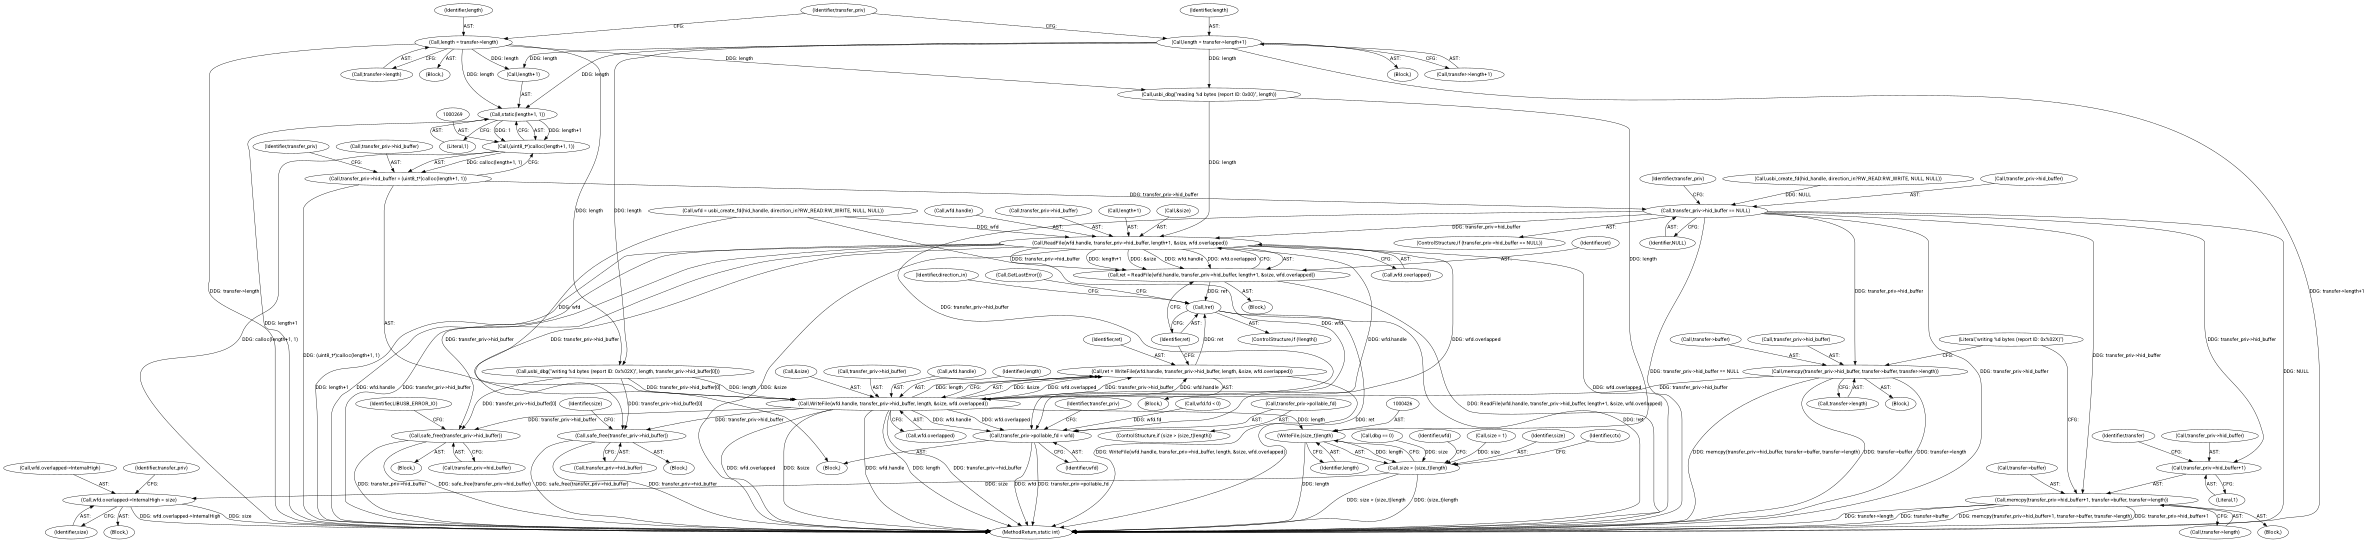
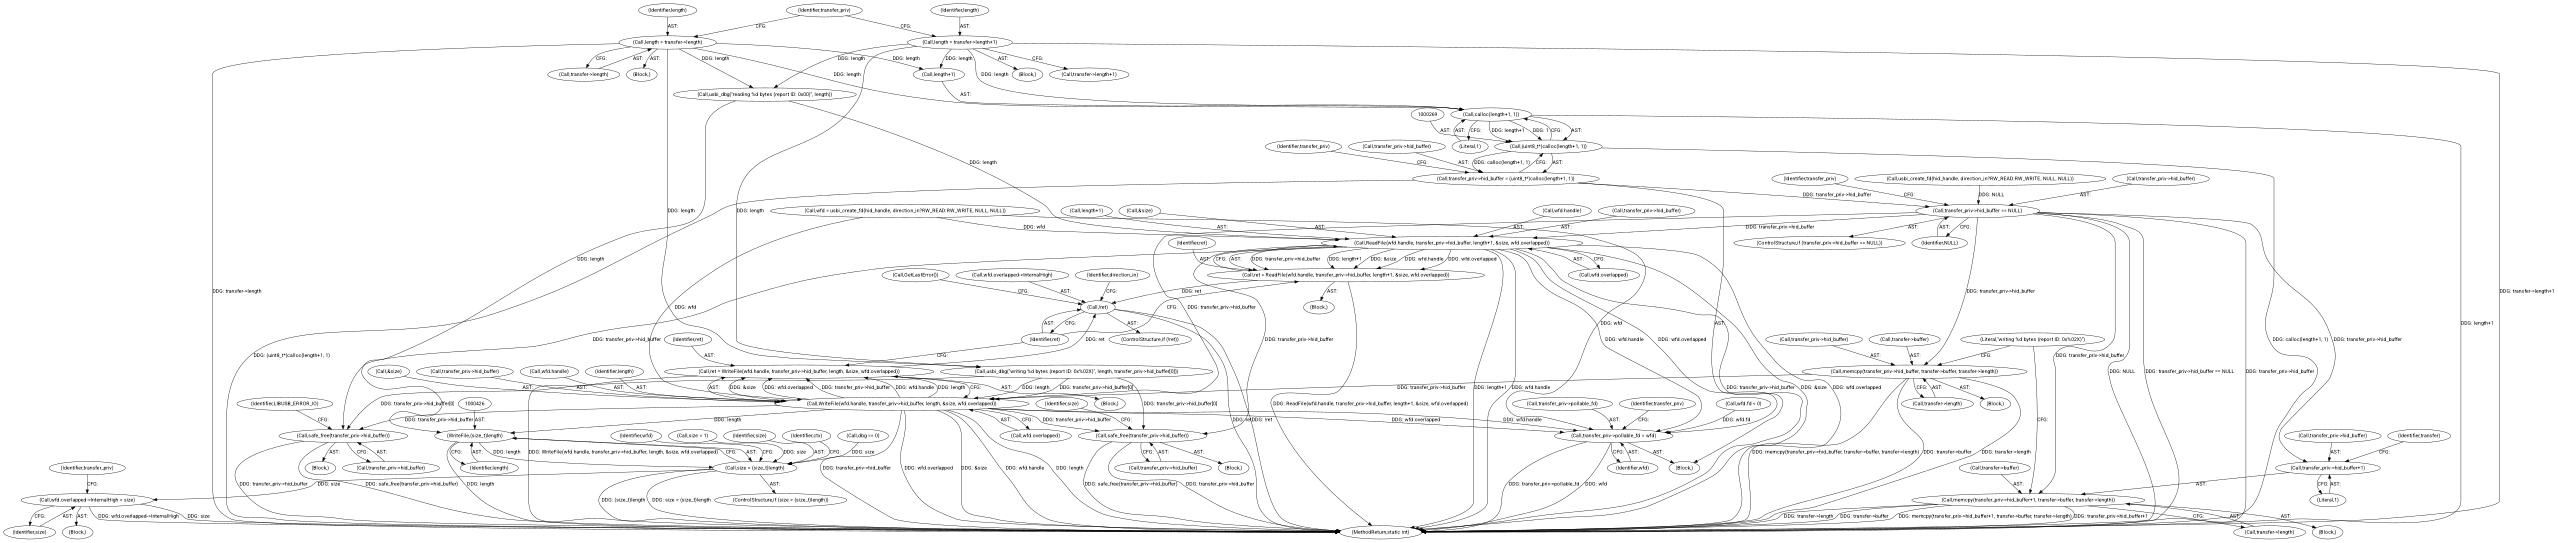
  digraph {
    fontname=Roboto
    node [fontname=Roboto]
    edge [fontname=Roboto]
-   n1 [label="(Call,static(length+1, 1))"]
+   n1 [label="(Call,calloc(length+1, 1))"]
    n2 [label="(Call,(uint8_t*)calloc(length+1, 1))"]
    n3 [label="(MethodReturn,static int)"]
    n4 [label="(Literal,1)"]
    n5 [label="(Call,transfer_priv->hid_buffer = (uint8_t*)calloc(length+1, 1))"]
    n6 [label="(Call,length = transfer->length)"]
    n7 [label="(Call,transfer->length)"]
    n8 [label="(Call,usbi_dbg(\"reading %d bytes (report ID: 0x00)\", length))"]
    n9 [label="(Block,)"]
    n10 [label="(Call,usbi_dbg(\"writing %d bytes (report ID: 0x%02X)\", length, transfer_priv->hid_buffer[0]))"]
    n11 [label="(Call,length+1)"]
    n12 [label="(Call,ReadFile(wfd.handle, transfer_priv->hid_buffer, length+1, &size, wfd.overlapped))"]
    n13 [label="(WriteFile,(size_t)length)"]
    n14 [label="(Call,WriteFile(wfd.handle, transfer_priv->hid_buffer, length, &size, wfd.overlapped))"]
    n15 [label="(Call,safe_free(transfer_priv->hid_buffer))"]
    n16 [label="(Call,safe_free(transfer_priv->hid_buffer))"]
    n17 [label="(Call,length = transfer->length+1)"]
    n18 [label="(Block,)"]
    n19 [label="(Call,transfer->length+1)"]
    n20 [label="(Call,transfer_priv->hid_buffer == NULL)"]
    n21 [label="(Block,)"]
    n22 [label="(Call,memcpy(transfer_priv->hid_buffer+1, transfer->buffer, transfer->length))"]
    n23 [label="(Call,transfer_priv->hid_buffer+1)"]
    n24 [label="(Call,memcpy(transfer_priv->hid_buffer, transfer->buffer, transfer->length))"]
    n25 [label="(Identifier,NULL)"]
    n26 [label="(ControlStructure,if (transfer_priv->hid_buffer == NULL))"]
    n27 [label="(Call,ret = ReadFile(wfd.handle, transfer_priv->hid_buffer, length+1, &size, wfd.overlapped))"]
    n28 [label="(Call,transfer_priv->pollable_fd = wfd)"]
    n29 [label="(Call,wfd.overlapped)"]
    n30 [label="(Call,transfer->length)"]
    n31 [label="(Block,)"]
    n32 [label="(Literal,1)"]
    n33 [label="(Call,transfer->length)"]
    n34 [label="(Block,)"]
    n35 [label="(Call,ret = WriteFile(wfd.handle, transfer_priv->hid_buffer, length, &size, wfd.overlapped))"]
    n36 [label="(Call,wfd.overlapped)"]
    n37 [label="(Call,!ret)"]
    n38 [label="(Block,)"]
    n39 [label="(Call,transfer_priv->hid_buffer)"]
    n40 [label="(Block,)"]
    n41 [label="(Block,)"]
    n42 [label="(Call,transfer_priv->hid_buffer)"]
    n43 [label="(Identifier,wfd)"]
-   n44 [label="(ControlStructure,if (!length))"]
+   n44 [label="(ControlStructure,if (!ret))"]
    n45 [label="(Identifier,ret)"]
    n46 [label="(Block,)"]
    n47 [label="(Call,size > (size_t)length)"]
    n48 [label="(Identifier,length)"]
    n49 [label="(Call,wfd.overlapped->InternalHigh = size)"]
    n50 [label="(ControlStructure,if (size > (size_t)length))"]
    n51 [label="(Identifier,size)"]
    n52 [label="(Block,)"]
    n53 [label="(Call,transfer->buffer)"]
    n54 [label="(Call,GetLastError())"]
    n55 [label="(Call,size = 1)"]
    n56 [label="(Call,transfer_priv->hid_buffer)"]
    n57 [label="(Call,&size)"]
    n58 [label="(Identifier,transfer_priv)"]
    n59 [label="(Identifier,transfer_priv)"]
    n60 [label="(Identifier,size)"]
    n61 [label="(Identifier,transfer_priv)"]
    n62 [label="(Call,transfer_priv->hid_buffer)"]
    n63 [label="(Call,length+1)"]
    n64 [label="(Literal,\"writing %d bytes (report ID: 0x%02X)\")"]
    n65 [label="(Identifier,LIBUSB_ERROR_IO)"]
    n66 [label="(Identifier,length)"]
    n67 [label="(Call,wfd.overlapped->InternalHigh)"]
    n68 [label="(Call,&size)"]
    n69 [label="(Identifier,ctx)"]
    n70 [label="(Identifier,transfer_priv)"]
    n71 [label="(Call,transfer_priv->hid_buffer)"]
    n72 [label="(Call,wfd = usbi_create_fd(hid_handle, direction_in?RW_READ:RW_WRITE, NULL, NULL))"]
    n73 [label="(Call,transfer_priv->hid_buffer)"]
    n74 [label="(Call,transfer_priv->hid_buffer)"]
    n75 [label="(Identifier,transfer)"]
    n76 [label="(Call,wfd.handle)"]
    n77 [label="(Identifier,ret)"]
    n78 [label="(Call,wfd.fd < 0)"]
    n79 [label="(Call,dbg == 0)"]
    n80 [label="(Identifier,ret)"]
    n81 [label="(Identifier,direction_in)"]
    n82 [label="(Identifier,length)"]
    n83 [label="(Call,transfer_priv->pollable_fd)"]
    n84 [label="(Call,transfer->buffer)"]
    n85 [label="(Identifier,wfd)"]
    n86 [label="(Identifier,transfer_priv)"]
    n87 [label="(Identifier,size)"]
    n88 [label="(Call,wfd.handle)"]
    n89 [label="(Identifier,length)"]
    n90 [label="(Call,usbi_create_fd(hid_handle, direction_in?RW_READ:RW_WRITE, NULL, NULL))"]
    n91 [label="(Call,transfer_priv->hid_buffer)"]
    1000269
    1000426
    n1 -> n2 [label="AST: "]
    n1 -> n2 [label="DDG: length+1"]
    n1 -> n2 [label="DDG: 1"]
    n1 -> n3 [label="DDG: length+1"]
    n1 -> n4 [label="CFG: "]
    n2 -> n1 [label="CFG: "]
    n2 -> n3 [label="DDG: calloc(length+1, 1)"]
    n2 -> n5 [label="AST: "]
    n2 -> n5 [label="DDG: calloc(length+1, 1)"]
    n4 -> n1 [label="AST: "]
    n5 -> n2 [label="CFG: "]
    n5 -> n3 [label="DDG: (uint8_t*)calloc(length+1, 1)"]
    n5 -> n20 [label="DDG: transfer_priv->hid_buffer"]
    n5 -> n21 [label="AST: "]
    n6 -> n1 [label="DDG: length"]
    n6 -> n3 [label="DDG: transfer->length"]
    n6 -> n7 [label="CFG: "]
    n6 -> n8 [label="DDG: length"]
    n6 -> n9 [label="AST: "]
    n6 -> n10 [label="DDG: length"]
    n6 -> n11 [label="DDG: length"]
    n7 -> n6 [label="AST: "]
    n8 -> n12 [label="DDG: length"]
    n8 -> n13 [label="DDG: length"]
    n10 -> n14 [label="DDG: transfer_priv->hid_buffer[0]"]
    n10 -> n14 [label="DDG: length"]
    n10 -> n15 [label="DDG: transfer_priv->hid_buffer[0]"]
    n10 -> n16 [label="DDG: transfer_priv->hid_buffer[0]"]
    n11 -> n1 [label="AST: "]
    n12 -> n3 [label="DDG: wfd.overlapped"]
    n12 -> n3 [label="DDG: length+1"]
    n12 -> n3 [label="DDG: wfd.handle"]
    n12 -> n3 [label="DDG: transfer_priv->hid_buffer"]
    n12 -> n3 [label="DDG: &size"]
    n12 -> n15 [label="DDG: transfer_priv->hid_buffer"]
    n12 -> n16 [label="DDG: transfer_priv->hid_buffer"]
    n12 -> n27 [label="AST: "]
    n12 -> n27 [label="DDG: transfer_priv->hid_buffer"]
    n12 -> n27 [label="DDG: length+1"]
    n12 -> n27 [label="DDG: &size"]
    n12 -> n27 [label="DDG: wfd.handle"]
    n12 -> n27 [label="DDG: wfd.overlapped"]
    n12 -> n28 [label="DDG: wfd.handle"]
    n12 -> n28 [label="DDG: wfd.overlapped"]
    n12 -> n29 [label="CFG: "]
    n13 -> n3 [label="DDG: length"]
    n13 -> n47 [label="AST: "]
    n13 -> n47 [label="DDG: length"]
    n13 -> n48 [label="CFG: "]
    n14 -> n3 [label="DDG: transfer_priv->hid_buffer"]
    n14 -> n3 [label="DDG: wfd.overlapped"]
    n14 -> n3 [label="DDG: &size"]
    n14 -> n3 [label="DDG: wfd.handle"]
    n14 -> n3 [label="DDG: length"]
    n14 -> n13 [label="DDG: length"]
    n14 -> n15 [label="DDG: transfer_priv->hid_buffer"]
    n14 -> n16 [label="DDG: transfer_priv->hid_buffer"]
    n14 -> n28 [label="DDG: wfd.overlapped"]
    n14 -> n28 [label="DDG: wfd.handle"]
    n14 -> n35 [label="AST: "]
    n14 -> n35 [label="DDG: &size"]
    n14 -> n35 [label="DDG: wfd.overlapped"]
    n14 -> n35 [label="DDG: transfer_priv->hid_buffer"]
    n14 -> n35 [label="DDG: wfd.handle"]
    n14 -> n35 [label="DDG: length"]
    n14 -> n36 [label="CFG: "]
    n15 -> n3 [label="DDG: transfer_priv->hid_buffer"]
    n15 -> n3 [label="DDG: safe_free(transfer_priv->hid_buffer)"]
    n15 -> n39 [label="CFG: "]
    n15 -> n40 [label="AST: "]
    n16 -> n3 [label="DDG: safe_free(transfer_priv->hid_buffer)"]
    n16 -> n3 [label="DDG: transfer_priv->hid_buffer"]
    n16 -> n41 [label="AST: "]
    n16 -> n42 [label="CFG: "]
    n17 -> n1 [label="DDG: length"]
    n17 -> n3 [label="DDG: transfer->length+1"]
    n17 -> n8 [label="DDG: length"]
    n17 -> n10 [label="DDG: length"]
    n17 -> n11 [label="DDG: length"]
    n17 -> n18 [label="AST: "]
    n17 -> n19 [label="CFG: "]
-   n19 -> n17 [label="AST: "]
    n20 -> n3 [label="DDG: NULL"]
    n20 -> n3 [label="DDG: transfer_priv->hid_buffer == NULL"]
    n20 -> n3 [label="DDG: transfer_priv->hid_buffer"]
    n20 -> n12 [label="DDG: transfer_priv->hid_buffer"]
    n20 -> n14 [label="DDG: transfer_priv->hid_buffer"]
    n20 -> n22 [label="DDG: transfer_priv->hid_buffer"]
    n20 -> n23 [label="DDG: transfer_priv->hid_buffer"]
    n20 -> n24 [label="DDG: transfer_priv->hid_buffer"]
    n20 -> n25 [label="CFG: "]
    n20 -> n26 [label="AST: "]
    n22 -> n3 [label="DDG: memcpy(transfer_priv->hid_buffer+1, transfer->buffer, transfer->length)"]
    n22 -> n3 [label="DDG: transfer_priv->hid_buffer+1"]
    n22 -> n3 [label="DDG: transfer->length"]
    n22 -> n3 [label="DDG: transfer->buffer"]
    n22 -> n30 [label="CFG: "]
    n22 -> n31 [label="AST: "]
    n23 -> n22 [label="AST: "]
    n23 -> n32 [label="CFG: "]
    n24 -> n3 [label="DDG: transfer->buffer"]
    n24 -> n3 [label="DDG: transfer->length"]
    n24 -> n3 [label="DDG: memcpy(transfer_priv->hid_buffer, transfer->buffer, transfer->length)"]
    n24 -> n14 [label="DDG: transfer_priv->hid_buffer"]
    n24 -> n33 [label="CFG: "]
    n24 -> n34 [label="AST: "]
    n25 -> n20 [label="AST: "]
    n27 -> n3 [label="DDG: ReadFile(wfd.handle, transfer_priv->hid_buffer, length+1, &size, wfd.overlapped)"]
    n27 -> n12 [label="CFG: "]
    n27 -> n37 [label="DDG: ret"]
    n27 -> n38 [label="AST: "]
    n28 -> n3 [label="DDG: transfer_priv->pollable_fd"]
    n28 -> n3 [label="DDG: wfd"]
    n28 -> n21 [label="AST: "]
    n28 -> n43 [label="CFG: "]
    n29 -> n12 [label="AST: "]
    n30 -> n22 [label="AST: "]
    n32 -> n23 [label="AST: "]
    n33 -> n24 [label="AST: "]
    n35 -> n3 [label="DDG: WriteFile(wfd.handle, transfer_priv->hid_buffer, length, &size, wfd.overlapped)"]
    n35 -> n14 [label="CFG: "]
    n35 -> n37 [label="DDG: ret"]
    n35 -> n46 [label="AST: "]
    n36 -> n14 [label="AST: "]
    n37 -> n3 [label="DDG: ret"]
    n37 -> n3 [label="DDG: !ret"]
    n37 -> n44 [label="AST: "]
    n37 -> n45 [label="CFG: "]
    n39 -> n15 [label="AST: "]
    n42 -> n16 [label="AST: "]
    n43 -> n28 [label="AST: "]
    n45 -> n27 [label="CFG: "]
    n45 -> n35 [label="CFG: "]
    n45 -> n37 [label="AST: "]
    n47 -> n3 [label="DDG: size > (size_t)length"]
    n47 -> n3 [label="DDG: (size_t)length"]
    n47 -> n13 [label="CFG: "]
    n47 -> n49 [label="DDG: size"]
-   n83 -> n50 [label="AST: "]
+   n47 -> n50 [label="AST: "]
    n48 -> n13 [label="AST: "]
    n49 -> n3 [label="DDG: wfd.overlapped->InternalHigh"]
    n49 -> n3 [label="DDG: size"]
    n49 -> n51 [label="CFG: "]
    n49 -> n52 [label="AST: "]
    n51 -> n49 [label="AST: "]
    n53 -> n22 [label="AST: "]
    n54 -> n37 [label="CFG: "]
    n55 -> n47 [label="DDG: size"]
    n56 -> n5 [label="AST: "]
    n57 -> n14 [label="AST: "]
    n58 -> n5 [label="CFG: "]
    n59 -> n49 [label="CFG: "]
    n60 -> n47 [label="AST: "]
    n61 -> n6 [label="CFG: "]
    n61 -> n17 [label="CFG: "]
    n62 -> n14 [label="AST: "]
    n63 -> n12 [label="AST: "]
    n64 -> n22 [label="CFG: "]
    n64 -> n24 [label="CFG: "]
    n65 -> n15 [label="CFG: "]
    n66 -> n17 [label="AST: "]
-   n67 -> n49 [label="AST: "]
+   n67 -> n37 [label="AST: "]
    n68 -> n12 [label="AST: "]
    n69 -> n47 [label="CFG: "]
    n70 -> n28 [label="CFG: "]
    n71 -> n24 [label="AST: "]
    n72 -> n12 [label="DDG: wfd"]
    n72 -> n14 [label="DDG: wfd"]
    n72 -> n28 [label="DDG: wfd"]
    n73 -> n20 [label="AST: "]
    n74 -> n23 [label="AST: "]
    n75 -> n23 [label="CFG: "]
    n76 -> n12 [label="AST: "]
    n77 -> n35 [label="AST: "]
    n78 -> n28 [label="DDG: wfd.fd"]
    n79 -> n47 [label="DDG: size"]
    n80 -> n27 [label="AST: "]
    n81 -> n37 [label="CFG: "]
    n82 -> n6 [label="AST: "]
    n83 -> n28 [label="AST: "]
    n84 -> n24 [label="AST: "]
    n85 -> n47 [label="CFG: "]
    n86 -> n20 [label="CFG: "]
    n87 -> n16 [label="CFG: "]
    n88 -> n14 [label="AST: "]
    n89 -> n14 [label="AST: "]
    n90 -> n20 [label="DDG: NULL"]
    n91 -> n12 [label="AST: "]
    1000269 -> n2 [label="AST: "]
    1000426 -> n13 [label="AST: "]
  }
